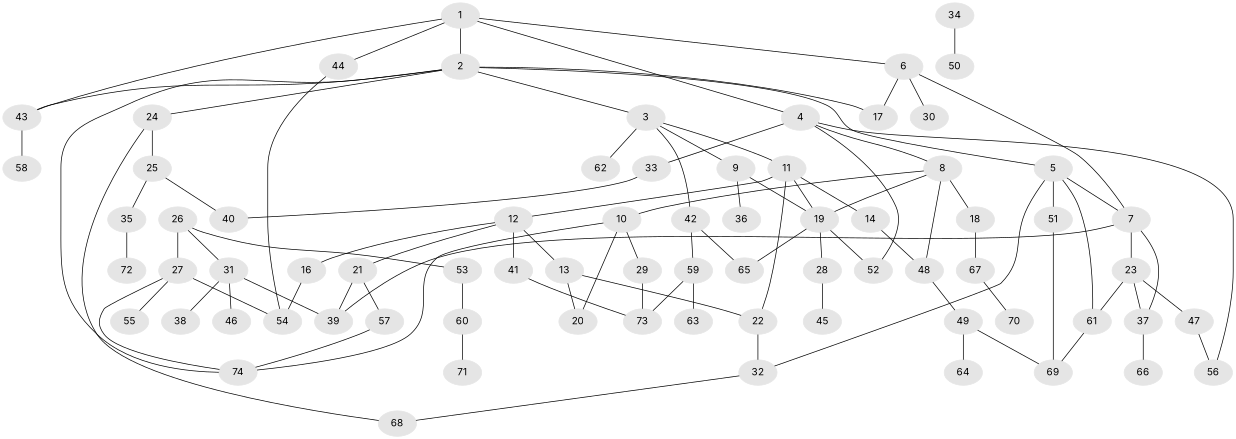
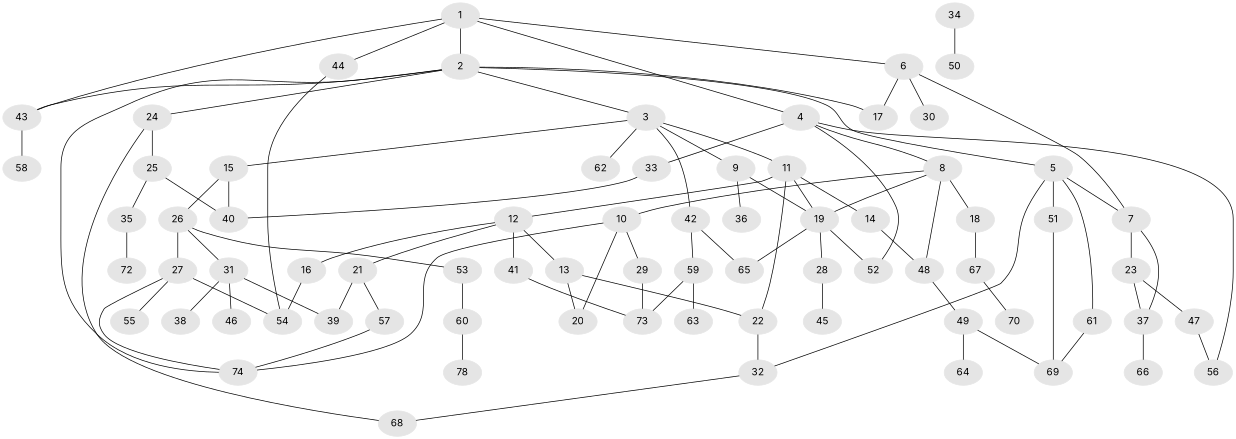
  graph {
    fontname=Inter
    node [color=gray90 fontname=Inter style=filled]
    edge [fontname=Inter]
    1
    2
    4
    6
    43
    44
    3
    5
    17
    24
    74
    8
    33
    52
    56
    7
    30
    58
    54
    9
    11
+   15
    42
    62
    32
    51
    61
    25
    68
    19
    36
    12
    14
    22
    26
    40
    65
    59
    10
    18
    48
    23
    37
    39
    69
    47
    66
    20
    29
    67
    28
    49
    73
    13
    16
    21
    41
    57
    27
    31
    53
    34
    50
    70
    45
    35
    72
    55
    38
    46
    60
    63
    64
-   71
+   71 [label=78]
    1 -- 2
    1 -- 4
    1 -- 6
    1 -- 43
    1 -- 44
    2 -- 43
    2 -- 3
    2 -- 5
    2 -- 17
    2 -- 24
    2 -- 74
    4 -- 8
    4 -- 33
    4 -- 52
    4 -- 56
    6 -- 17
    6 -- 7
    6 -- 30
    43 -- 58
    44 -- 54
    3 -- 9
    3 -- 11
+   3 -- 15
    3 -- 42
    3 -- 62
    5 -- 7
    5 -- 32
    5 -- 51
    5 -- 61
    24 -- 25
    24 -- 68
    8 -- 19
    8 -- 10
    8 -- 18
    8 -- 48
    33 -- 40
    7 -- 23
    7 -- 37
-   7 -- 39
    9 -- 19
    9 -- 36
    11 -- 19
    11 -- 12
    11 -- 14
    11 -- 22
+   15 -- 26
+   15 -- 40
    42 -- 65
    42 -- 59
    32 -- 68
    51 -- 69
    61 -- 69
    25 -- 40
    25 -- 35
    19 -- 52
    19 -- 65
    19 -- 28
    12 -- 13
    12 -- 16
    12 -- 21
    12 -- 41
    14 -- 48
    22 -- 32
    26 -- 27
    26 -- 31
    26 -- 53
    59 -- 73
    59 -- 63
    10 -- 74
    10 -- 20
    10 -- 29
    18 -- 67
    48 -- 49
-   23 -- 61
    23 -- 37
    23 -- 47
    37 -- 66
    47 -- 56
    29 -- 73
    67 -- 70
    28 -- 45
    49 -- 69
    49 -- 64
    13 -- 22
    13 -- 20
    16 -- 54
    21 -- 39
    21 -- 57
    41 -- 73
    57 -- 74
    27 -- 74
    27 -- 54
    27 -- 55
    31 -- 39
    31 -- 38
    31 -- 46
    53 -- 60
    34 -- 50
    35 -- 72
    60 -- 71
  }
